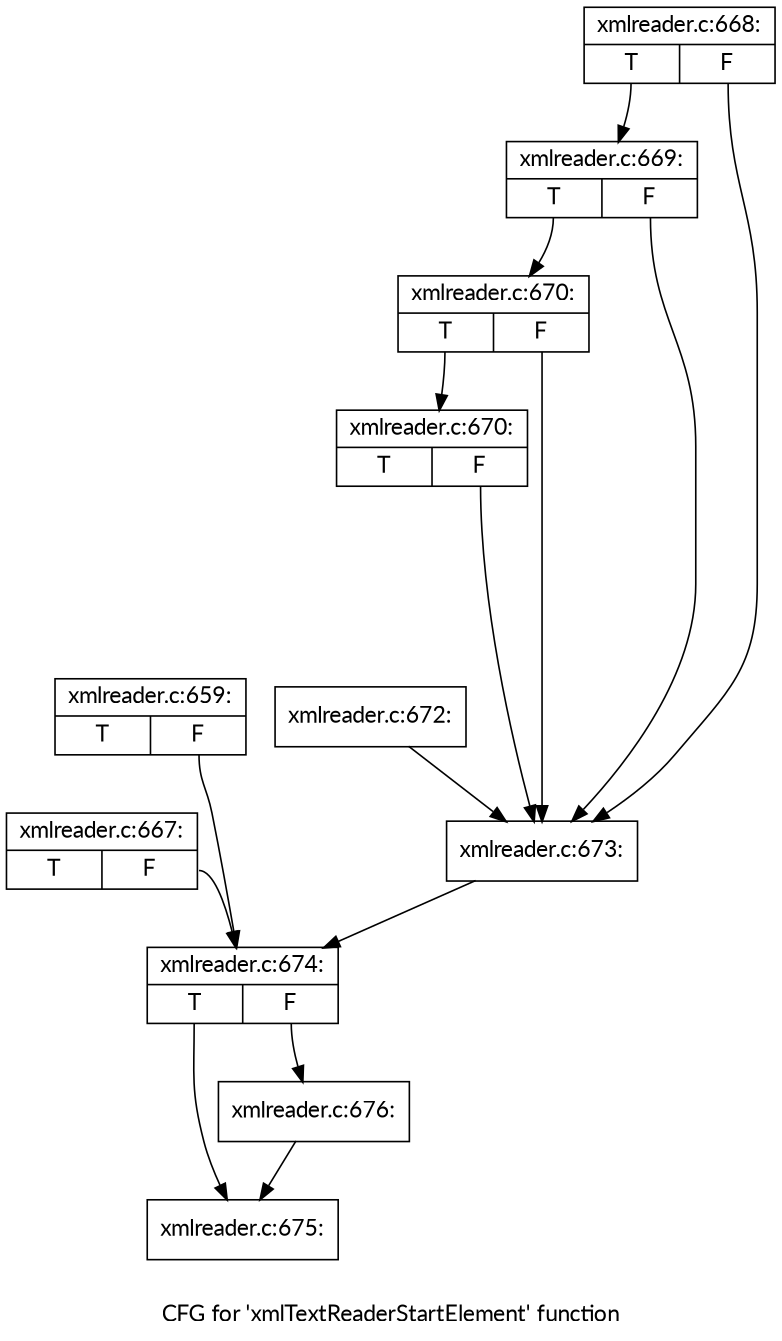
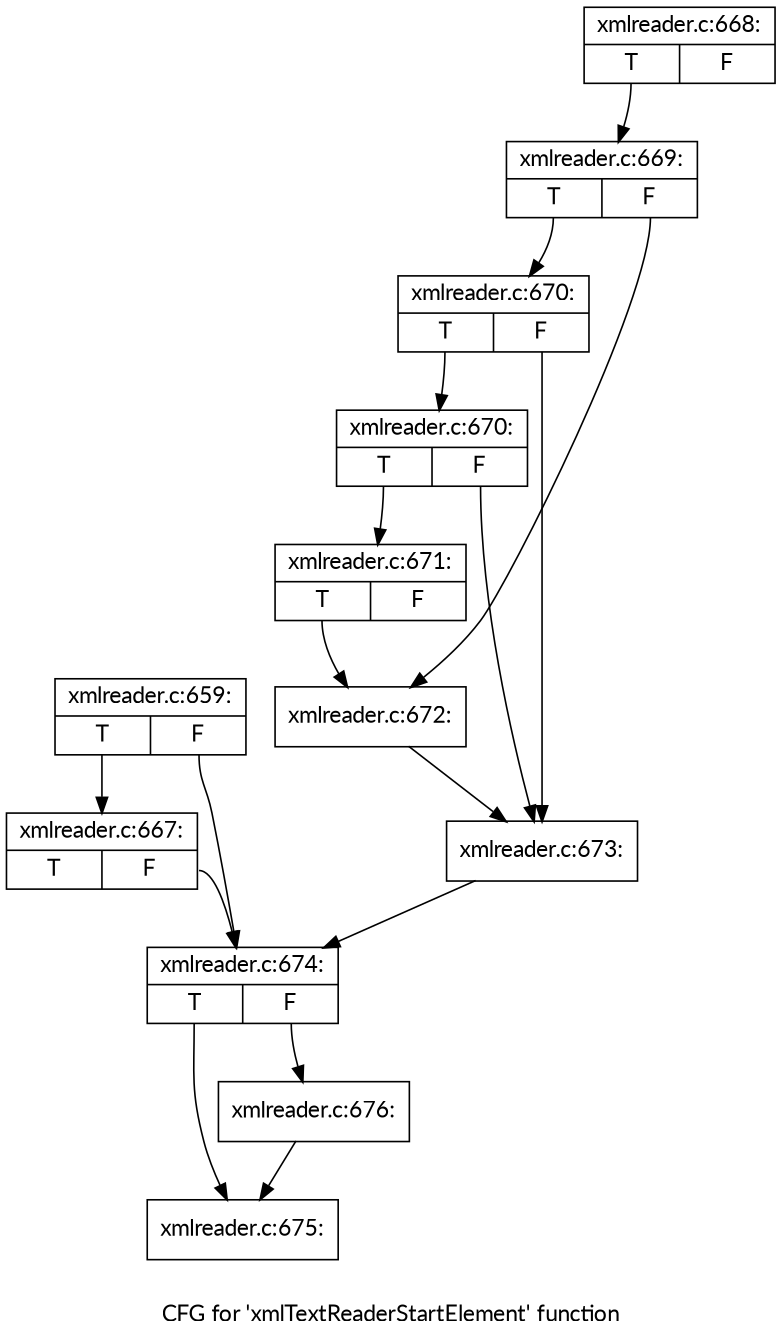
  digraph {
    fontname=Lato
    label="CFG for 'xmlTextReaderStartElement' function"
    node [fontname=Lato shape=record]
    edge [fontname=Lato tailport=s0]
    n1 [label="{xmlreader.c:659:|{<s0>T|<s1>F}}"]
    n2 [label="{xmlreader.c:667:|{<s0>T|<s1>F}}"]
    n3 [label="{xmlreader.c:674:|{<s0>T|<s1>F}}"]
    n4 [label="{xmlreader.c:675:}"]
    n5 [label="{xmlreader.c:676:}"]
    n6 [label="{xmlreader.c:668:|{<s0>T|<s1>F}}"]
    n7 [label="{xmlreader.c:669:|{<s0>T|<s1>F}}"]
    n8 [label="{xmlreader.c:673:}"]
    n9 [label="{xmlreader.c:670:|{<s0>T|<s1>F}}"]
    n10 [label="{xmlreader.c:670:|{<s0>T|<s1>F}}"]
+   n11 [label="{xmlreader.c:671:|{<s0>T|<s1>F}}"]
    n12 [label="{xmlreader.c:672:}"]
+   n1 -> n2
    n1 -> n3 [tailport=s1]
    n2 -> n3 [tailport=s1]
    n3 -> n4
    n3 -> n5 [tailport=s1]
    n5 -> n4
    n6 -> n7
-   n6 -> n8 [tailport=s1]
-   n7 -> n8 [tailport=s1]
+   n7 -> n12 [tailport=s1]
    n7 -> n9
    n8 -> n3
    n9 -> n8 [tailport=s1]
    n9 -> n10
    n10 -> n8 [tailport=s1]
+   n10 -> n11
+   n11 -> n12
    n12 -> n8
  }
